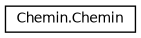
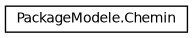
  digraph {
    rankdir=LR
-   n1 [color=black fillcolor=white fontname=Helvetica fontsize=10 height=0.2 label="Chemin.Chemin" shape=record style=filled width=0.4]
+   n1 [color=black fillcolor=white fontname=Helvetica fontsize=10 height=0.2 label="PackageModele.Chemin" shape=record style=filled width=0.4]
  }
